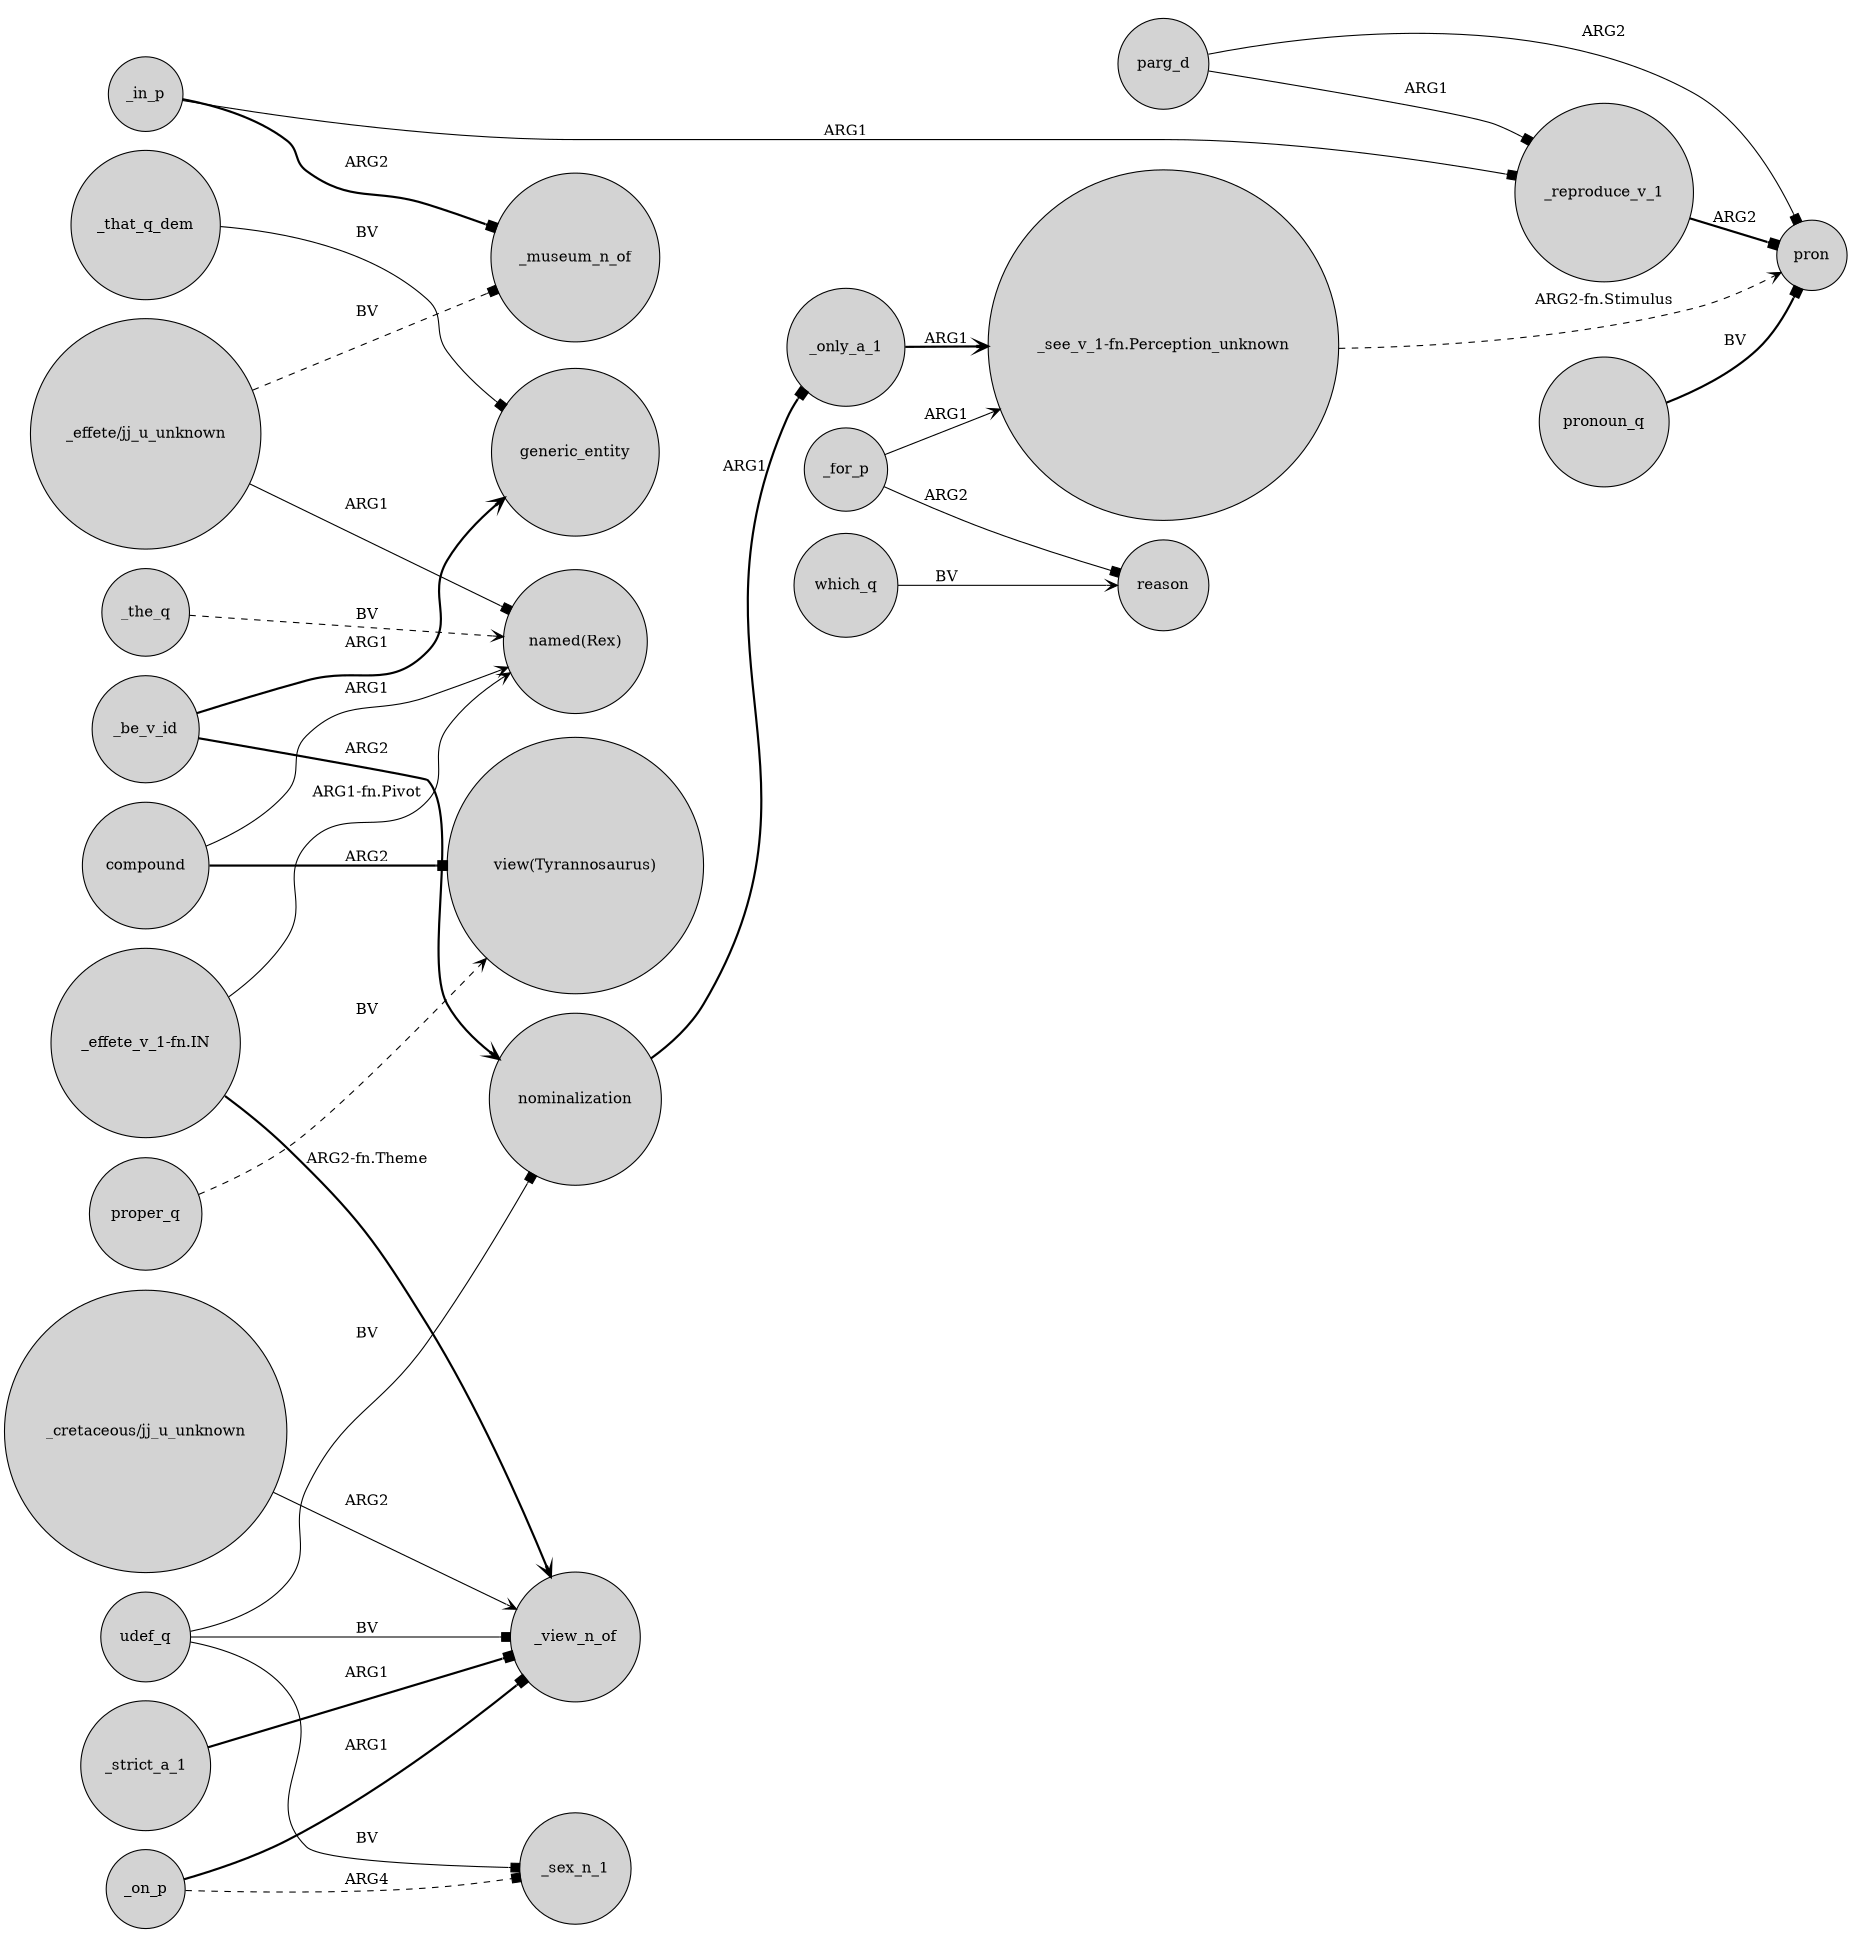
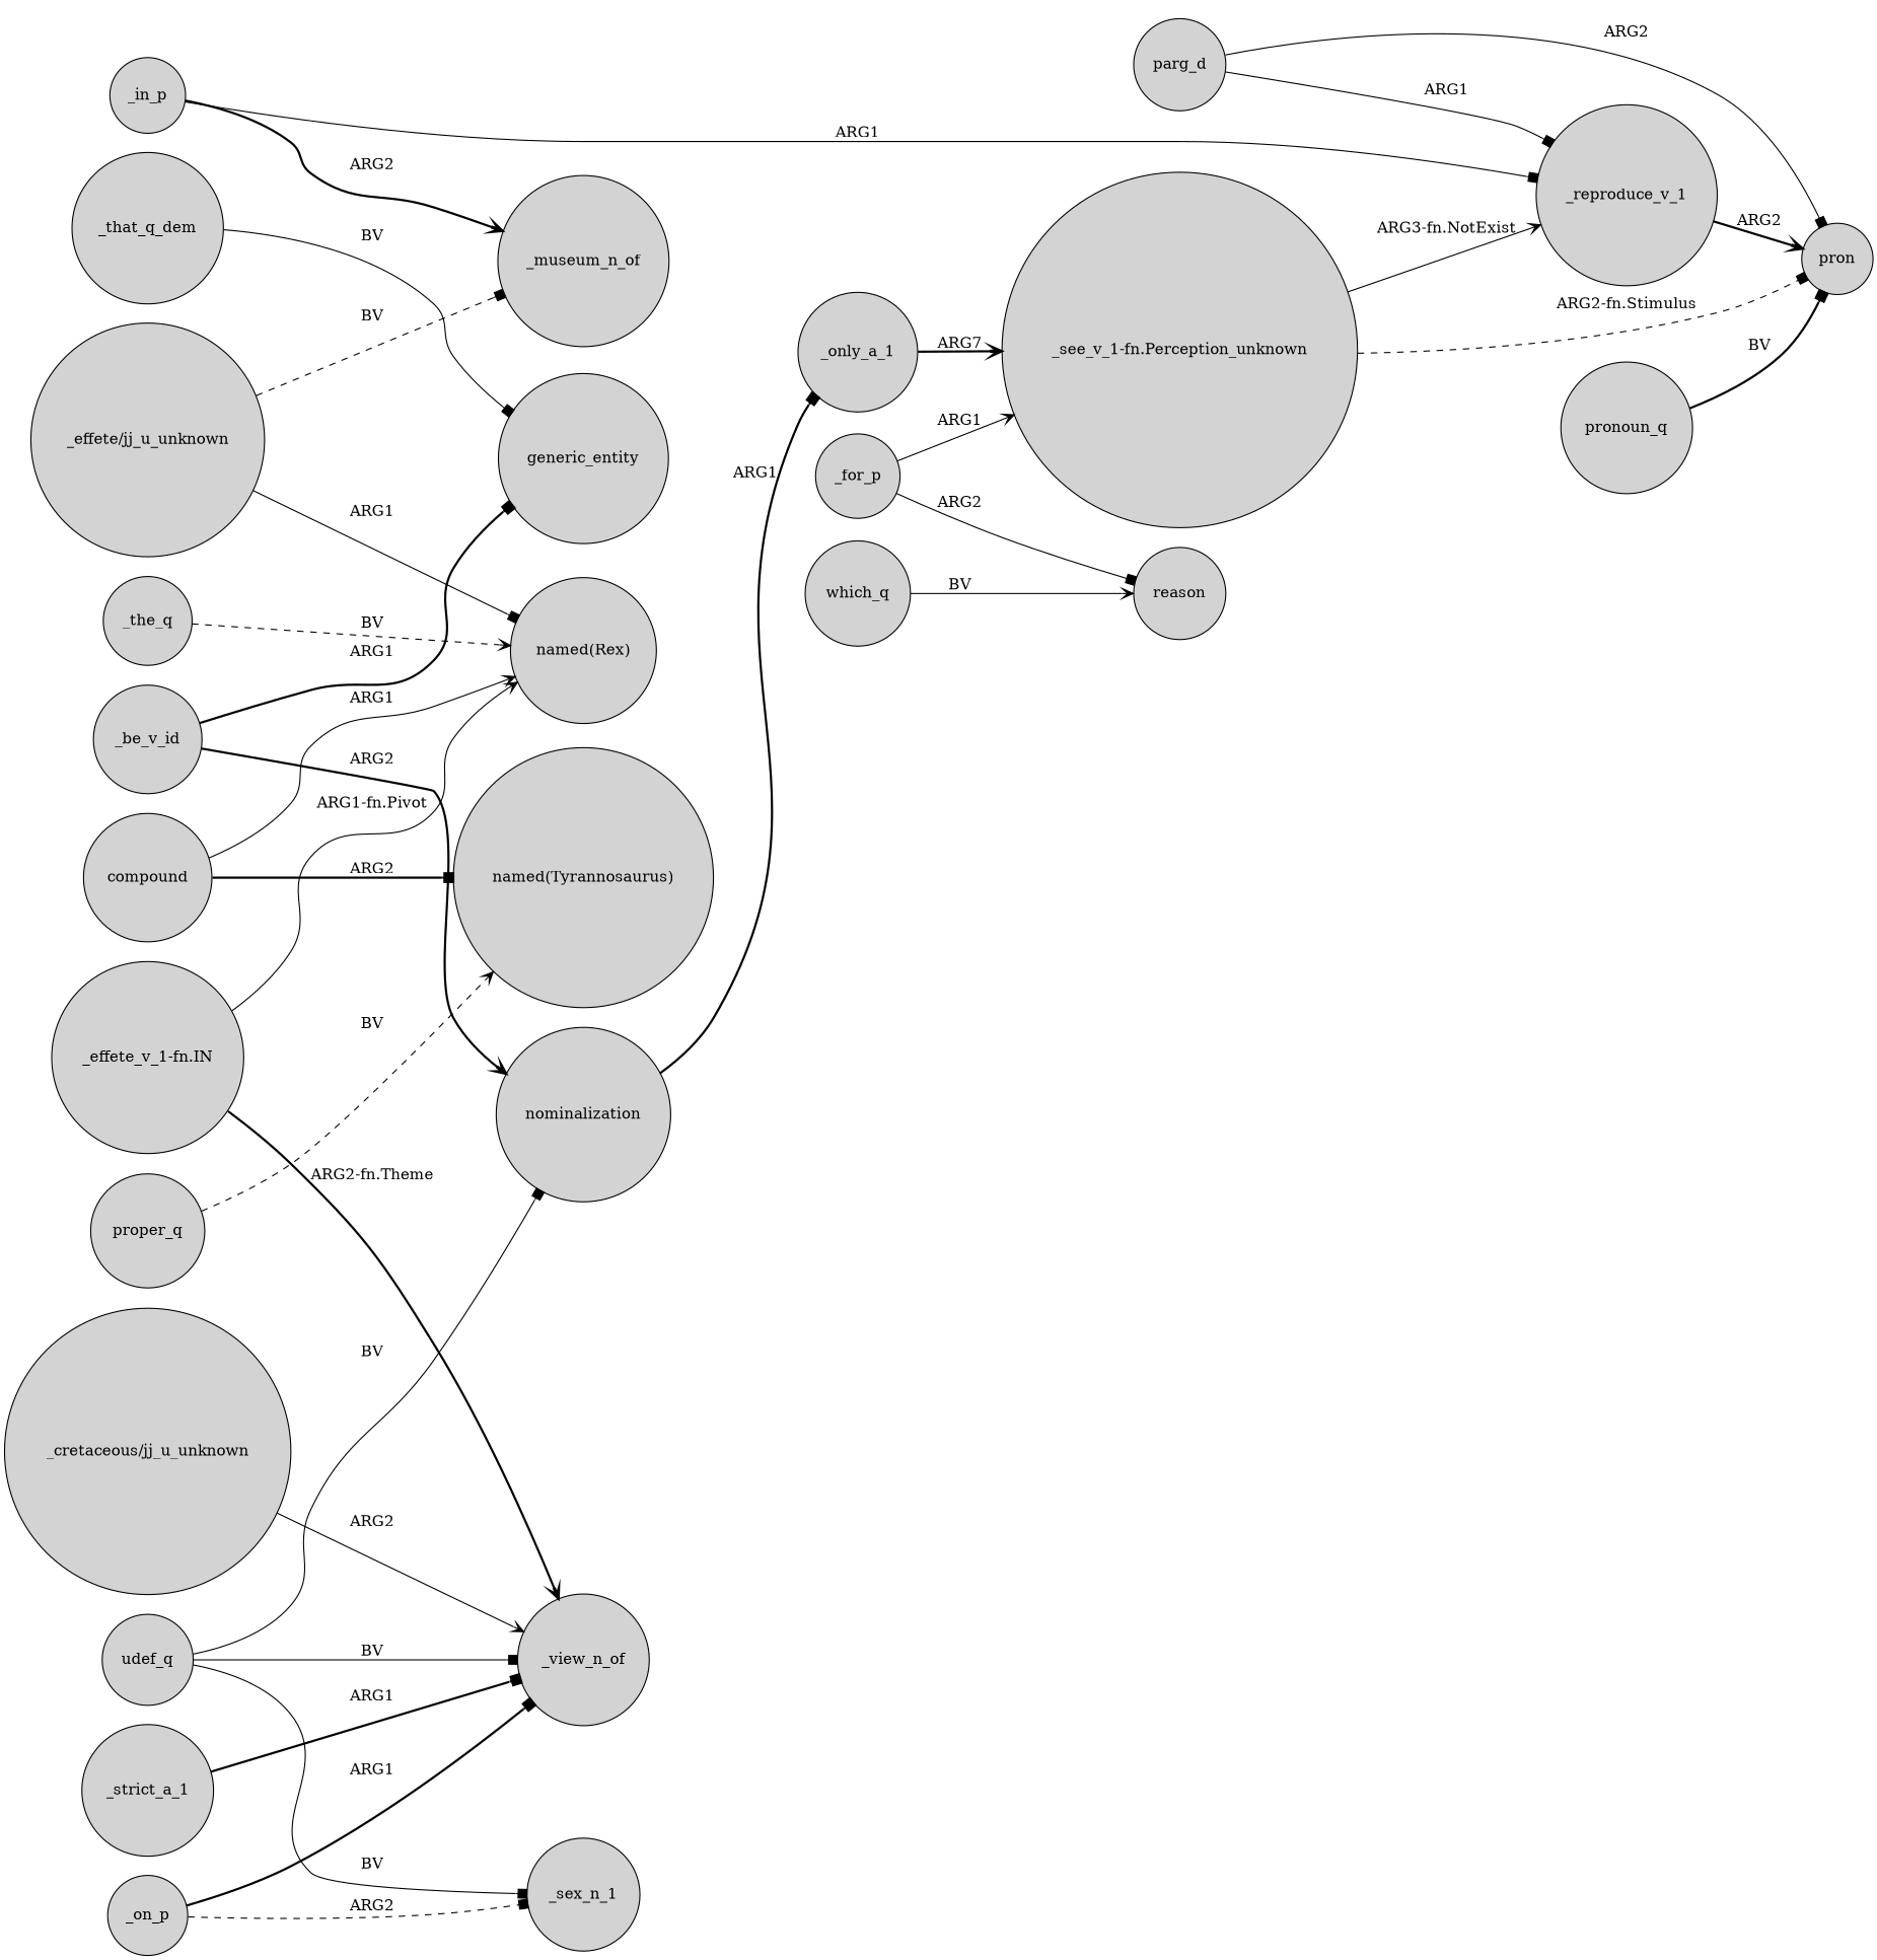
  digraph {
    rankdir=LR
    node [shape=circle style=filled]
    edge [arrowhead=box style=solid]
    _that_q_dem
    generic_entity
    _for_p
    reason
    n5 [label="_see_v_1-fn.Perception_unknown"]
    _reproduce_v_1
    pron
    "_effete/jj_u_unknown"
    "named(Rex)"
    _museum_n_of
    parg_d
    _on_p
    _view_n_of
    _sex_n_1
    compound
-   "named(Tyrannosaurus)" [label="view(Tyrannosaurus)"]
+   "named(Tyrannosaurus)"
    _be_v_id
    nominalization
    _only_a_1
    _strict_a_1
    which_q
    pronoun_q
    "_cretaceous/jj_u_unknown"
    _in_p
    udef_q
    proper_q
    _the_q
    n28 [label="_effete_v_1-fn.IN"]
    _that_q_dem -> generic_entity [label=BV]
    _for_p -> reason [label=ARG2]
    _for_p -> n5 [arrowhead=vee label=ARG1]
-   n5 -> pron [arrowhead=vee label="ARG2-fn.Stimulus" style=dashed]
-   _reproduce_v_1 -> pron [label=ARG2 style=bold]
+   n5 -> _reproduce_v_1 [arrowhead=vee label="ARG3-fn.NotExist"]
+   n5 -> pron [label="ARG2-fn.Stimulus" style=dashed]
+   _reproduce_v_1 -> pron [arrowhead=vee label=ARG2 style=bold]
    "_effete/jj_u_unknown" -> "named(Rex)" [label=ARG1]
    "_effete/jj_u_unknown" -> _museum_n_of [label=BV style=dashed]
    parg_d -> _reproduce_v_1 [label=ARG1]
    parg_d -> pron [label=ARG2]
    _on_p -> _view_n_of [label=ARG1 style=bold]
-   _on_p -> _sex_n_1 [label=ARG4 style=dashed]
+   _on_p -> _sex_n_1 [label=ARG2 style=dashed]
    compound -> "named(Rex)" [arrowhead=vee label=ARG1]
    compound -> "named(Tyrannosaurus)" [label=ARG2 style=bold]
-   _be_v_id -> generic_entity [arrowhead=vee label=ARG1 style=bold]
+   _be_v_id -> generic_entity [label=ARG1 style=bold]
    _be_v_id -> nominalization [arrowhead=vee label=ARG2 style=bold]
    nominalization -> _only_a_1 [label=ARG1 style=bold]
-   _only_a_1 -> n5 [arrowhead=vee label=ARG1 style=bold]
+   _only_a_1 -> n5 [arrowhead=vee label=ARG7 style=bold]
    _strict_a_1 -> _view_n_of [label=ARG1 style=bold]
    which_q -> reason [arrowhead=vee label=BV]
    pronoun_q -> pron [label=BV style=bold]
    "_cretaceous/jj_u_unknown" -> _view_n_of [arrowhead=vee label=ARG2]
    _in_p -> _reproduce_v_1 [label=ARG1]
-   _in_p -> _museum_n_of [label=ARG2 style=bold]
+   _in_p -> _museum_n_of [arrowhead=vee label=ARG2 style=bold]
    udef_q -> _view_n_of [label=BV]
    udef_q -> _sex_n_1 [label=BV]
    udef_q -> nominalization [label=BV]
    proper_q -> "named(Tyrannosaurus)" [arrowhead=vee label=BV style=dashed]
    _the_q -> "named(Rex)" [arrowhead=vee label=BV style=dashed]
    n28 -> "named(Rex)" [arrowhead=vee label="ARG1-fn.Pivot"]
    n28 -> _view_n_of [arrowhead=vee label="ARG2-fn.Theme" style=bold]
  }
